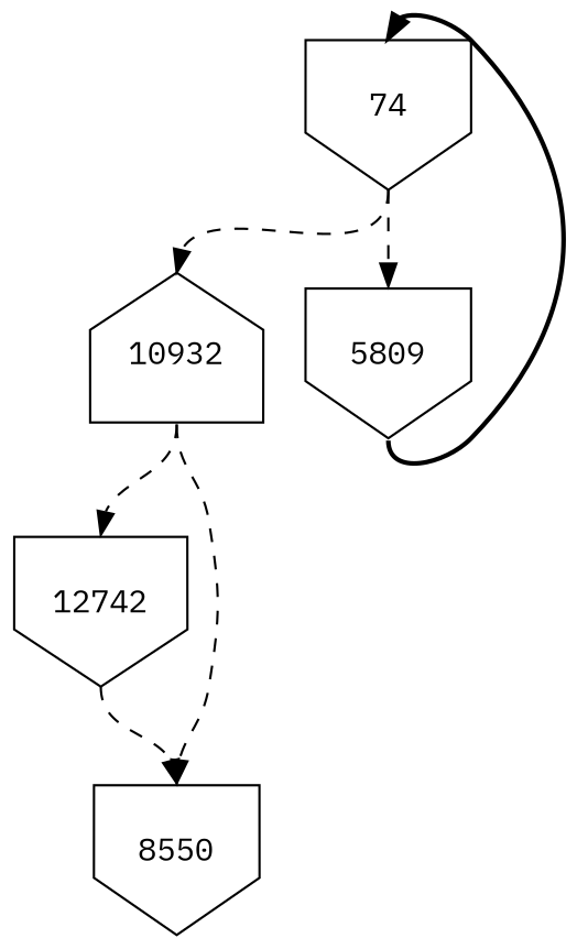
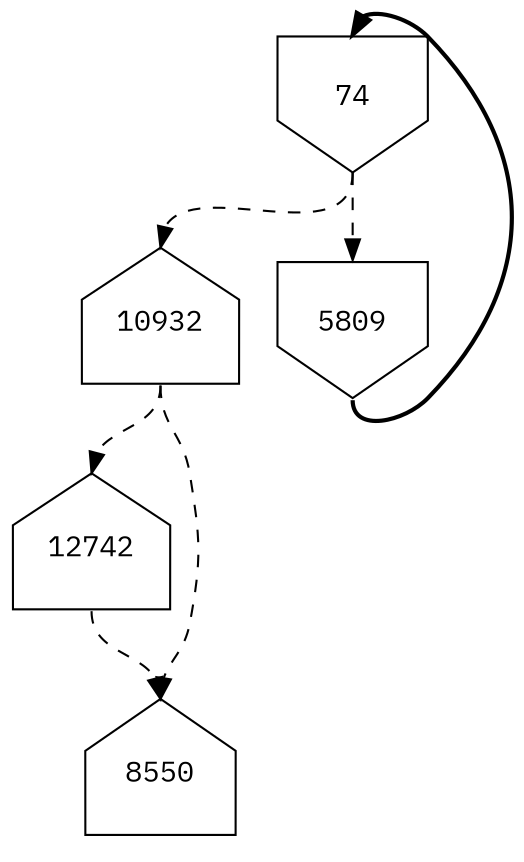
  digraph {
    fontname="IBM Plex Mono"
    node [fontname="IBM Plex Mono" shape=invhouse]
    edge [fontname="IBM Plex Mono" headport=n style=dashed tailport=s]
-   12742 [height=1 width=1]
-   8550 [height=1 width=1]
+   12742 [height=1 shape=house width=1]
+   8550 [height=1 shape=house width=1]
    10932 [height=1 shape=house width=1]
    74 [height=1 width=1]
    5809 [height=1 width=1]
    12742 -> 8550
    10932 -> 12742
    10932 -> 8550
    74 -> 10932
    74 -> 5809
    5809 -> 74 [style=bold]
  }
